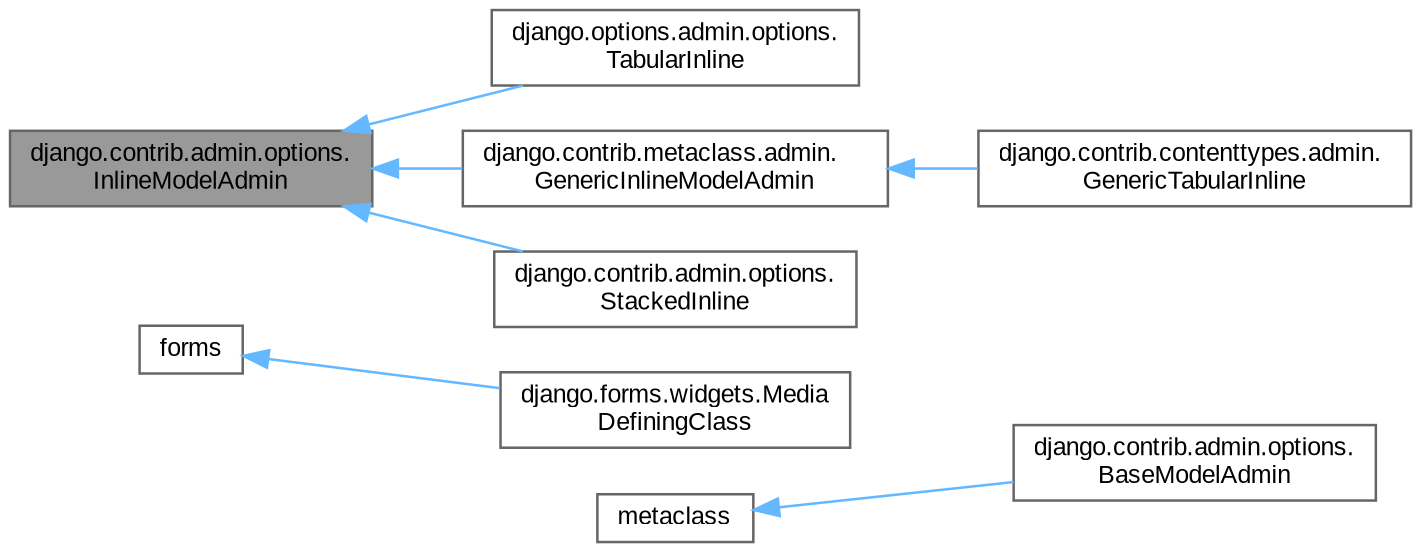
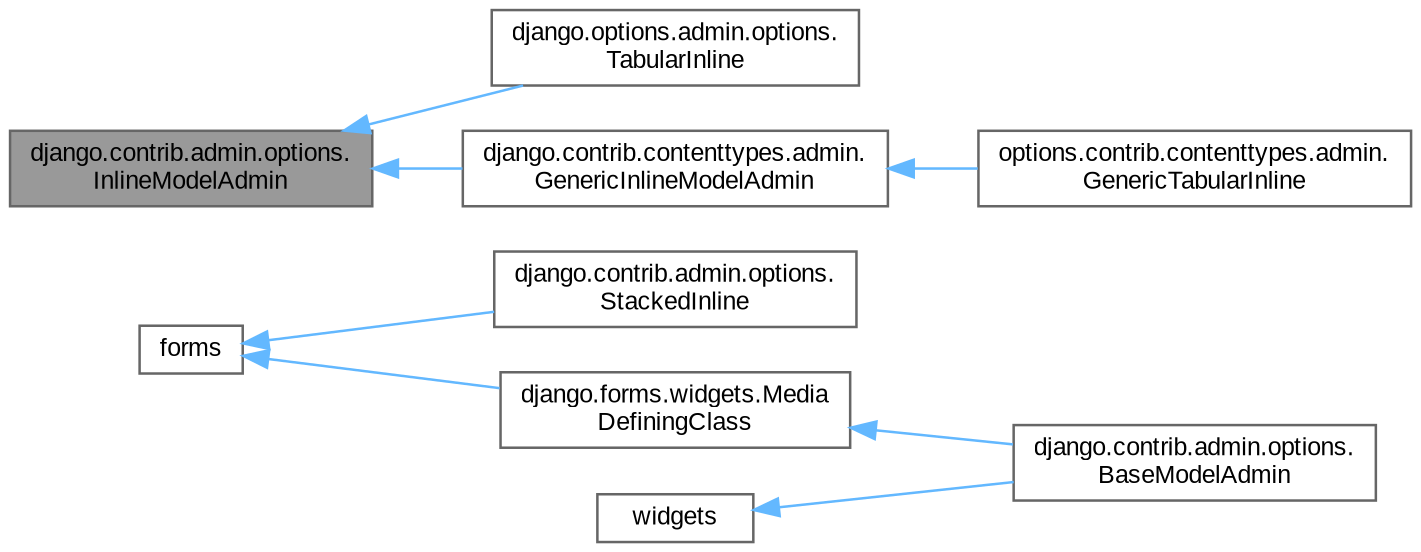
  digraph {
    fontname="Liberation Sans"
    rankdir=LR
    node [color=gray40 fillcolor=white fontname="Liberation Sans" fontsize=10 shape=box style=filled]
    edge [color=steelblue1 dir=back fontname="Liberation Sans" fontsize=10 labelfontname=Helvetica labelfontsize=10 style=solid]
    n1 [fillcolor=grey60 fontcolor=black height=0.2 label="django.contrib.admin.options.\lInlineModelAdmin" width=0.4]
    n2 [height=0.2 label="django.contrib.admin.options.\lStackedInline" width=0.4]
    n3 [height=0.2 label="django.options.admin.options.\lTabularInline" width=0.4]
-   n4 [height=0.2 label="django.contrib.metaclass.admin.\lGenericInlineModelAdmin" width=0.4]
-   n5 [height=0.2 label="django.contrib.contenttypes.admin.\lGenericTabularInline" width=0.4]
+   n4 [height=0.2 label="django.contrib.contenttypes.admin.\lGenericInlineModelAdmin" width=0.4]
+   n5 [height=0.2 label="options.contrib.contenttypes.admin.\lGenericTabularInline" width=0.4]
    n6 [height=0.2 label="django.contrib.admin.options.\lBaseModelAdmin" width=0.4]
-   n7 [height=0.2 label=metaclass width=0.4]
+   n7 [height=0.2 label=widgets width=0.4]
    n8 [height=0.2 label="django.forms.widgets.Media\lDefiningClass" width=0.4]
    n9 [height=0.2 label=forms width=0.4]
-   n1 -> n2
+   n9 -> n2
    n1 -> n3
    n1 -> n4
    n4 -> n5
    n7 -> n6
+   n8 -> n6
    n9 -> n8
  }
